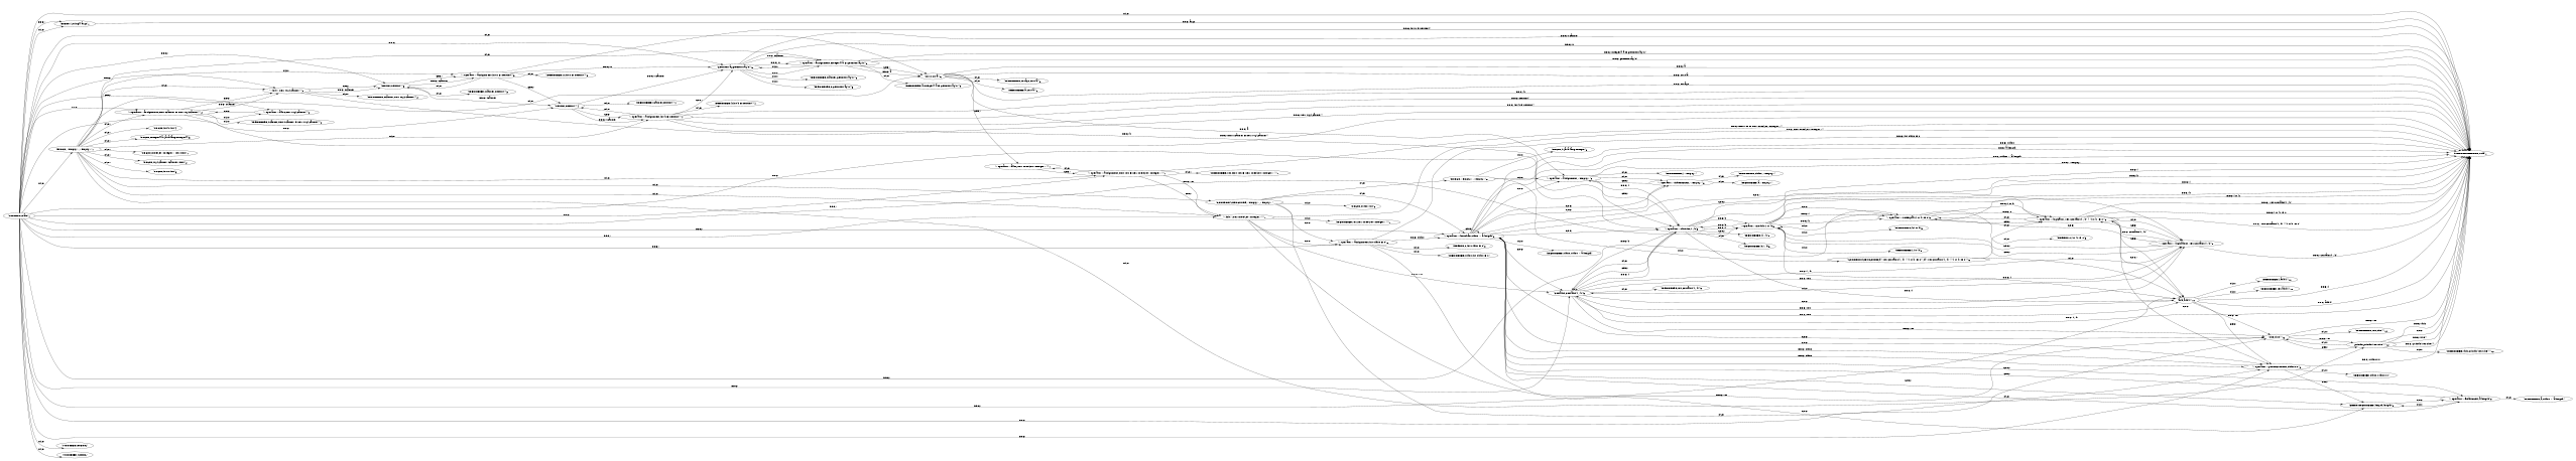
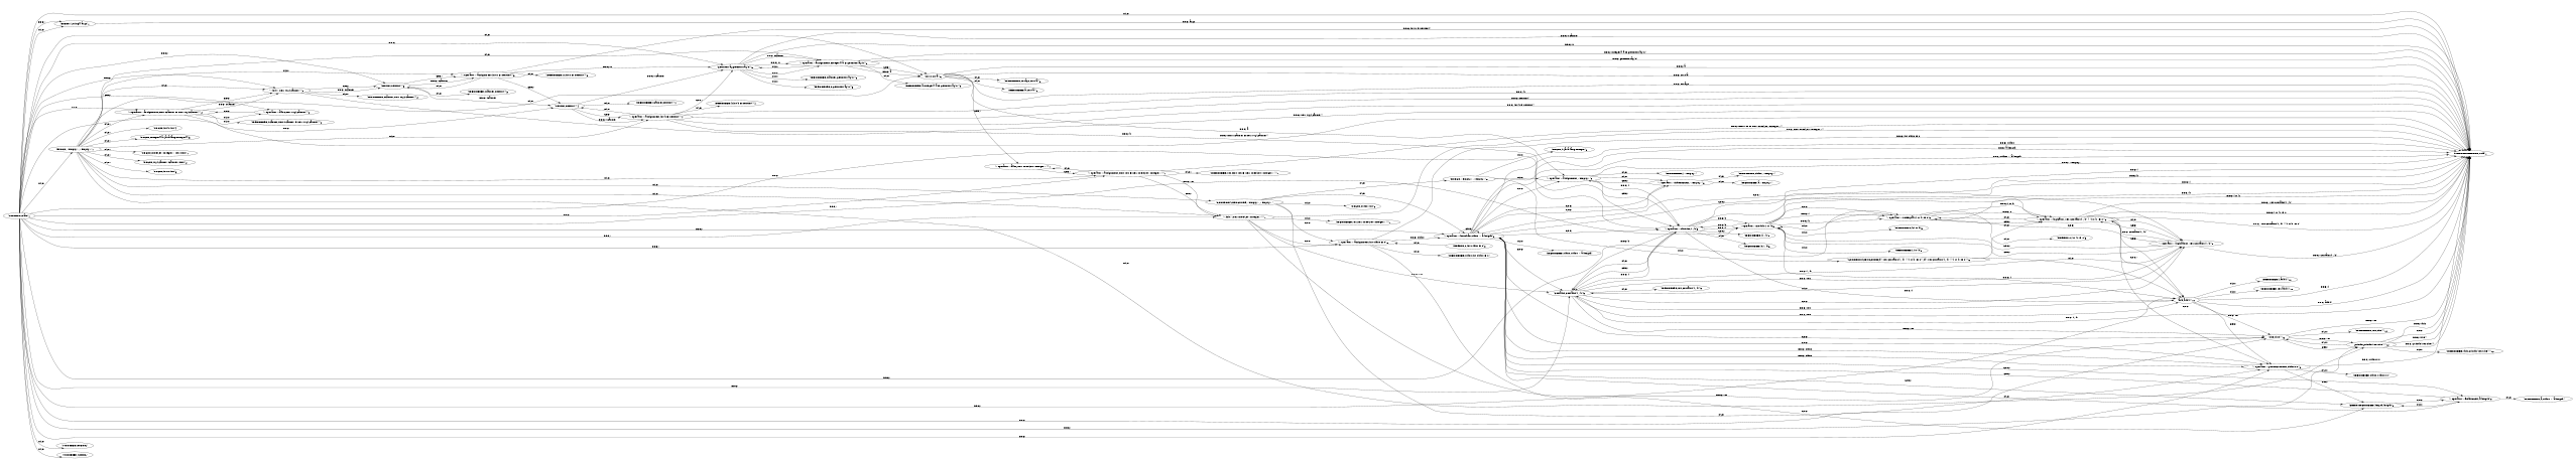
  digraph {
    rankdir=LR
    n1 [label=<(METHOD,main)<SUB>1</SUB>>]
    n2 [label=<(PARAM,String[] args)<SUB>1</SUB>>]
    n3 [label=<(BLOCK,&lt;empty&gt;,&lt;empty&gt;)<SUB>1</SUB>>]
    n4 [label=<(&lt;operator&gt;.assignment,ANY scanner = new MyScanner())<SUB>2</SUB>>]
    n5 [label=<(&lt;operator&gt;.alloc,new MyScanner())<SUB>2</SUB>>]
    n6 [label=<(&lt;init&gt;,new MyScanner())<SUB>2</SUB>>]
    n7 [label=<(nextInt,nextInt())<SUB>3</SUB>>]
    n8 [label=<(nextInt,nextInt())<SUB>4</SUB>>]
    n9 [label=<(getIntArray,getIntArray(n))<SUB>5</SUB>>]
    n10 [label=<(sort,sort(a))<SUB>6</SUB>>]
    n11 [label=<(&lt;operator&gt;.assignment,ANY res = new TreeSet&lt;Integer&gt;())<SUB>7</SUB>>]
    n12 [label=<(&lt;init&gt;,new TreeSet&lt;Integer&gt;())<SUB>7</SUB>>]
    n13 [label=<(&lt;operator&gt;.assignment,int $idx0 = 0)<SUB>8</SUB>>]
    n14 [label=<(&lt;operator&gt;.lessThan,$idx0 &lt; a.length)<SUB>8</SUB>>]
    n15 [label=<(&lt;operator&gt;.postIncrement,$idx0++)<SUB>8</SUB>>]
    n16 [label=<(contains,contains(i / k))<SUB>9</SUB>>]
    n17 [label=<(&lt;operator&gt;.division,i / k)<SUB>9</SUB>>]
    n18 [label=<(&lt;operator&gt;.notEquals,i % k != 0)<SUB>9</SUB>>]
    n19 [label=<(&lt;operator&gt;.modulo,i % k)<SUB>9</SUB>>]
    n20 [label=<(add,add(i))<SUB>10</SUB>>]
    n21 [label=<(println,println(res.size()))<SUB>12</SUB>>]
    n22 [label=<(size,size())<SUB>12</SUB>>]
    n23 [label=<(MODIFIER,PUBLIC)>]
    n24 [label=<(MODIFIER,STATIC)>]
    n25 [label=<(METHOD_RETURN,void)<SUB>1</SUB>>]
    n26 [label=<(LOCAL,MyScanner scanner: ANY)<SUB>2</SUB>>]
    n27 [label=<(LOCAL,int n: int)<SUB>3</SUB>>]
    n28 [label=<(&lt;operator&gt;.assignment,int n = nextInt())<SUB>3</SUB>>]
    n29 [label=<(LOCAL,int k: int)<SUB>4</SUB>>]
    n30 [label=<(&lt;operator&gt;.assignment,int k = nextInt())<SUB>4</SUB>>]
    n31 [label=<(LOCAL,Integer[] a: java.lang.Integer[])<SUB>5</SUB>>]
    n32 [label=<(&lt;operator&gt;.assignment,Integer[] a = getIntArray(n))<SUB>5</SUB>>]
    n33 [label=<(LOCAL,TreeSet&lt;Integer&gt; res: ANY)<SUB>7</SUB>>]
    n34 [label=<(CONTROL_STRUCTURE,&lt;empty&gt;,&lt;empty&gt;)>]
    n35 [label=<(IDENTIFIER,scanner,ANY scanner = new MyScanner())<SUB>2</SUB>>]
    n36 [label=<(IDENTIFIER,scanner,new MyScanner())<SUB>2</SUB>>]
    n37 [label=<(IDENTIFIER,scanner,nextInt())<SUB>3</SUB>>]
    n38 [label=<(IDENTIFIER,scanner,nextInt())<SUB>4</SUB>>]
    n39 [label=<(IDENTIFIER,scanner,getIntArray(n))<SUB>5</SUB>>]
    n40 [label=<(IDENTIFIER,n,getIntArray(n))<SUB>5</SUB>>]
    n41 [label=<(IDENTIFIER,Arrays,sort(a))<SUB>6</SUB>>]
    n42 [label=<(IDENTIFIER,a,sort(a))<SUB>6</SUB>>]
    n43 [label=<(&lt;operator&gt;.alloc,new TreeSet&lt;Integer&gt;())<SUB>7</SUB>>]
    n44 [label=<(&lt;operator&gt;.assignment,&lt;empty&gt;)<SUB>8</SUB>>]
    n45 [label=<(IDENTIFIER,res,ANY res = new TreeSet&lt;Integer&gt;())<SUB>7</SUB>>]
    n46 [label=<(IDENTIFIER,res,new TreeSet&lt;Integer&gt;())<SUB>7</SUB>>]
    n47 [label=<(IDENTIFIER,$idx0,int $idx0 = 0)>]
    n48 [label=<(LITERAL,0,int $idx0 = 0)<SUB>8</SUB>>]
    n49 [label=<(FIELD_IDENTIFIER,length,length)<SUB>8</SUB>>]
    n50 [label=<(IDENTIFIER,$idx0,$idx0 &lt; a.length)>]
    n51 [label=<(&lt;operator&gt;.fieldAccess,a.length)<SUB>8</SUB>>]
    n52 [label=<(&lt;operator&gt;.indexAccess,&lt;empty&gt;)<SUB>8</SUB>>]
    n53 [label=<(&lt;operator&gt;.logicalOr,!res.contains(i / k) || (i % k != 0))<SUB>9</SUB>>]
    n54 [label=<(&lt;operator&gt;.logicalNot,!res.contains(i / k))<SUB>9</SUB>>]
    n55 [label=<(IDENTIFIER,$idx0,$idx0++)>]
    n56 [label=<(IDENTIFIER,res,contains(i / k))<SUB>9</SUB>>]
    n57 [label=<(IDENTIFIER,i,i / k)<SUB>9</SUB>>]
    n58 [label=<(IDENTIFIER,k,i / k)<SUB>9</SUB>>]
    n59 [label=<(LITERAL,0,i % k != 0)<SUB>9</SUB>>]
    n60 [label=<(IDENTIFIER,i,i % k)<SUB>9</SUB>>]
    n61 [label=<(IDENTIFIER,k,i % k)<SUB>9</SUB>>]
    n62 [label=<(IDENTIFIER,res,add(i))<SUB>10</SUB>>]
    n63 [label=<(IDENTIFIER,i,add(i))<SUB>10</SUB>>]
    n64 [label=<(IDENTIFIER,this,println(res.size()))<SUB>12</SUB>>]
    n65 [label=<(IDENTIFIER,res,size())<SUB>12</SUB>>]
    n66 [label=<(IDENTIFIER,n,int n = nextInt())<SUB>3</SUB>>]
    n67 [label=<(IDENTIFIER,k,int k = nextInt())<SUB>4</SUB>>]
    n68 [label=<(IDENTIFIER,a,Integer[] a = getIntArray(n))<SUB>5</SUB>>]
    n69 [label=<(LOCAL,$idx0: int)<SUB>8</SUB>>]
    n70 [label=<(BLOCK,&lt;empty&gt;,&lt;empty&gt;)<SUB>8</SUB>>]
    n71 [label=<(IDENTIFIER,i,&lt;empty&gt;)>]
    n72 [label=<(LOCAL,i: java.lang.Integer)<SUB>8</SUB>>]
    n73 [label=<(CONTROL_STRUCTURE,if (!res.contains(i / k) || (i % k != 0)),if (!res.contains(i / k) || (i % k != 0)))<SUB>9</SUB>>]
    n74 [label=<(IDENTIFIER,a,$idx0 &lt; a.length)>]
    n75 [label=<(IDENTIFIER,a,&lt;empty&gt;)>]
    n76 [label=<(IDENTIFIER,$idx0,&lt;empty&gt;)>]
    n1 -> n2 [label="AST: "]
    n1 -> n2 [label="DDG: "]
    n1 -> n3 [label="AST: "]
    n1 -> n4 [label="DDG: "]
    n1 -> n5 [label="CFG: "]
    n1 -> n6 [label="DDG: "]
    n1 -> n7 [label="DDG: "]
    n1 -> n8 [label="DDG: "]
    n1 -> n9 [label="DDG: "]
    n1 -> n10 [label="AST: "]
    n1 -> n11 [label="DDG: "]
    n1 -> n12 [label="DDG: "]
    n1 -> n13 [label="DDG: "]
    n1 -> n14 [label="DDG: "]
    n1 -> n15 [label="DDG: "]
    n1 -> n16 [label="DDG: "]
    n1 -> n17 [label="DDG: "]
    n1 -> n18 [label="DDG: "]
    n1 -> n19 [label="DDG: "]
    n1 -> n20 [label="DDG: "]
+   n1 -> n21 [label="DDG: "]
    n1 -> n22 [label="DDG: "]
    n1 -> n23 [label="AST: "]
    n1 -> n24 [label="AST: "]
    n1 -> n25 [label="AST: "]
    n2 -> n25 [label="DDG: args"]
    n3 -> n4 [label="AST: "]
    n3 -> n6 [label="AST: "]
    n3 -> n10 [label="AST: "]
    n3 -> n11 [label="AST: "]
    n3 -> n12 [label="AST: "]
    n3 -> n21 [label="AST: "]
    n3 -> n26 [label="AST: "]
    n3 -> n27 [label="AST: "]
    n3 -> n28 [label="AST: "]
    n3 -> n29 [label="AST: "]
    n3 -> n30 [label="AST: "]
    n3 -> n31 [label="AST: "]
    n3 -> n32 [label="AST: "]
    n3 -> n33 [label="AST: "]
    n3 -> n34 [label="AST: "]
    n4 -> n5 [label="AST: "]
    n4 -> n6 [label="CFG: "]
    n4 -> n6 [label="DDG: scanner"]
    n4 -> n25 [label="DDG: ANY scanner = new MyScanner()"]
    n4 -> n35 [label="AST: "]
    n5 -> n4 [label="CFG: "]
    n6 -> n7 [label="CFG: "]
    n6 -> n7 [label="DDG: scanner"]
    n6 -> n25 [label="DDG: new MyScanner()"]
    n6 -> n36 [label="AST: "]
    n7 -> n8 [label="DDG: scanner"]
    n7 -> n28 [label="CFG: "]
    n7 -> n28 [label="DDG: scanner"]
    n7 -> n37 [label="AST: "]
    n8 -> n9 [label="DDG: scanner"]
    n8 -> n30 [label="CFG: "]
    n8 -> n30 [label="DDG: scanner"]
    n8 -> n38 [label="AST: "]
    n9 -> n25 [label="DDG: scanner"]
    n9 -> n25 [label="DDG: n"]
    n9 -> n32 [label="CFG: "]
    n9 -> n32 [label="DDG: scanner"]
    n9 -> n32 [label="DDG: n"]
    n9 -> n39 [label="AST: "]
    n9 -> n40 [label="AST: "]
    n10 -> n25 [label="DDG: a"]
    n10 -> n25 [label="DDG: sort(a)"]
    n10 -> n25 [label="DDG: Arrays"]
    n10 -> n41 [label="AST: "]
    n10 -> n42 [label="AST: "]
    n10 -> n43 [label="CFG: "]
    n10 -> n44 [label="DDG: a"]
    n11 -> n12 [label="CFG: "]
    n11 -> n12 [label="DDG: res"]
    n11 -> n25 [label="DDG: ANY res = new TreeSet&lt;Integer&gt;()"]
    n11 -> n43 [label="AST: "]
    n11 -> n45 [label="AST: "]
    n12 -> n13 [label="CFG: "]
    n12 -> n16 [label="DDG: res"]
    n12 -> n22 [label="DDG: res"]
    n12 -> n25 [label="DDG: new TreeSet&lt;Integer&gt;()"]
    n12 -> n46 [label="AST: "]
    n13 -> n14 [label="DDG: $idx0"]
    n13 -> n25 [label="DDG: int $idx0 = 0"]
    n13 -> n47 [label="AST: "]
-   n13 -> n48 [label="AST: "]
+   n48 -> n13 [label="AST: "]
    n13 -> n49 [label="CFG: "]
    n14 -> n14 [label="CDG: "]
    n14 -> n15 [label="DDG: $idx0"]
    n14 -> n15 [label="CDG: "]
    n14 -> n16 [label="CDG: "]
    n14 -> n17 [label="CDG: "]
    n14 -> n22 [label="CFG: "]
    n14 -> n25 [label="DDG: $idx0"]
    n14 -> n25 [label="DDG: a.length"]
    n14 -> n25 [label="DDG: $idx0 &lt; a.length"]
    n14 -> n44 [label="CDG: "]
    n14 -> n49 [label="CDG: "]
    n14 -> n50 [label="AST: "]
    n14 -> n51 [label="AST: "]
    n14 -> n51 [label="CDG: "]
    n14 -> n52 [label="CFG: "]
    n14 -> n52 [label="CDG: "]
    n14 -> n53 [label="CDG: "]
    n14 -> n54 [label="CDG: "]
    n15 -> n14 [label="DDG: $idx0"]
    n15 -> n25 [label="DDG: $idx0++"]
    n15 -> n49 [label="CFG: "]
    n15 -> n55 [label="AST: "]
    n16 -> n17 [label="AST: "]
    n16 -> n20 [label="DDG: res"]
    n16 -> n22 [label="DDG: res"]
    n16 -> n25 [label="DDG: i / k"]
    n16 -> n54 [label="CFG: "]
    n16 -> n54 [label="DDG: res"]
    n16 -> n54 [label="DDG: i / k"]
    n16 -> n56 [label="AST: "]
    n17 -> n16 [label="CFG: "]
    n17 -> n16 [label="DDG: i"]
    n17 -> n16 [label="DDG: k"]
    n17 -> n19 [label="DDG: i"]
    n17 -> n19 [label="DDG: k"]
    n17 -> n20 [label="DDG: i"]
    n17 -> n25 [label="DDG: i"]
    n17 -> n25 [label="DDG: k"]
    n17 -> n57 [label="CDG: "]
    n17 -> n58 [label="AST: "]
    n18 -> n19 [label="AST: "]
    n18 -> n25 [label="DDG: i % k"]
    n18 -> n53 [label="CFG: "]
    n18 -> n53 [label="DDG: i % k"]
    n18 -> n53 [label="DDG: 0"]
    n18 -> n59 [label="AST: "]
    n19 -> n17 [label="DDG: k"]
    n19 -> n18 [label="CFG: "]
    n19 -> n18 [label="DDG: i"]
    n19 -> n18 [label="DDG: k"]
    n19 -> n20 [label="DDG: i"]
    n19 -> n25 [label="DDG: i"]
    n19 -> n25 [label="DDG: k"]
    n19 -> n60 [label="AST: "]
    n19 -> n61 [label="AST: "]
    n20 -> n15 [label="CFG: "]
    n20 -> n16 [label="DDG: res"]
    n20 -> n22 [label="DDG: res"]
    n20 -> n25 [label="DDG: i"]
    n20 -> n25 [label="DDG: add(i)"]
    n20 -> n62 [label="AST: "]
    n20 -> n63 [label="AST: "]
    n21 -> n22 [label="AST: "]
    n21 -> n25 [label="CFG: "]
    n21 -> n25 [label="DDG: size()"]
    n21 -> n25 [label="DDG: println(res.size())"]
    n21 -> n25 [label="DDG: this"]
    n21 -> n64 [label="AST: "]
    n22 -> n21 [label="CFG: "]
    n22 -> n21 [label="DDG: res"]
    n22 -> n25 [label="DDG: res"]
    n22 -> n65 [label="AST: "]
    n28 -> n7 [label="AST: "]
    n28 -> n8 [label="CFG: "]
    n28 -> n9 [label="DDG: n"]
    n28 -> n25 [label="DDG: int n = nextInt()"]
    n28 -> n66 [label="AST: "]
    n30 -> n8 [label="AST: "]
    n30 -> n9 [label="CFG: "]
    n30 -> n17 [label="DDG: k"]
    n30 -> n25 [label="DDG: k"]
    n30 -> n25 [label="DDG: nextInt()"]
    n30 -> n25 [label="DDG: int k = nextInt()"]
    n30 -> n67 [label="AST: "]
    n32 -> n9 [label="AST: "]
    n32 -> n10 [label="CFG: "]
    n32 -> n10 [label="DDG: a"]
    n32 -> n25 [label="DDG: getIntArray(n)"]
    n32 -> n25 [label="DDG: Integer[] a = getIntArray(n)"]
    n32 -> n68 [label="AST: "]
    n34 -> n13 [label="CFG: "]
    n34 -> n14 [label="AST: "]
    n34 -> n15 [label="AST: "]
    n34 -> n69 [label="AST: "]
    n34 -> n70 [label="AST: "]
    n43 -> n11 [label="CFG: "]
    n44 -> n17 [label="CFG: "]
    n44 -> n17 [label="DDG: i"]
    n44 -> n25 [label="DDG: &lt;empty&gt;"]
    n44 -> n52 [label="AST: "]
    n44 -> n71 [label="AST: "]
    n49 -> n51 [label="CFG: "]
    n51 -> n14 [label="CFG: "]
    n51 -> n49 [label="AST: "]
    n51 -> n74 [label="AST: "]
    n52 -> n44 [label="CFG: "]
    n52 -> n75 [label="AST: "]
    n52 -> n76 [label="AST: "]
    n53 -> n15 [label="CFG: "]
    n53 -> n18 [label="AST: "]
    n53 -> n20 [label="CFG: "]
    n53 -> n20 [label="CDG: "]
    n53 -> n25 [label="DDG: !res.contains(i / k)"]
    n53 -> n25 [label="DDG: i % k != 0"]
    n53 -> n25 [label="DDG: !res.contains(i / k) || (i % k != 0)"]
    n53 -> n54 [label="AST: "]
    n54 -> n16 [label="AST: "]
    n54 -> n18 [label="CDG: "]
    n54 -> n19 [label="CFG: "]
    n54 -> n19 [label="CDG: "]
    n54 -> n25 [label="DDG: contains(i / k)"]
    n54 -> n53 [label="CFG: "]
    n54 -> n53 [label="DDG: contains(i / k)"]
    n70 -> n44 [label="AST: "]
    n70 -> n72 [label="AST: "]
    n70 -> n73 [label="AST: "]
    n73 -> n20 [label="AST: "]
    n73 -> n53 [label="AST: "]
  }
